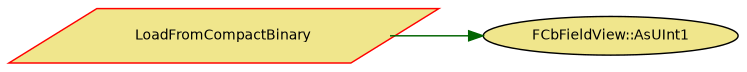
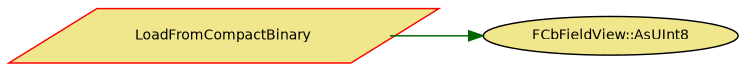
  digraph {
    rankdir=RL
    node [fillcolor=khaki fontname=Helvetica fontsize=10 style=filled]
-   n1 [color=black fontcolor=black height=0.2 label="FCbFieldView::AsUInt1" shape=ellipse width=0.4]
+   n1 [color=black fontcolor=black height=0.2 label="FCbFieldView::AsUInt8" shape=ellipse width=0.4]
    n2 [color=red height=0.2 label=LoadFromCompactBinary shape=parallelogram width=0.4]
    n1 -> n2 [color=darkgreen dir=back fontname=Helvetica fontsize=10 labelfontname=Helvetica labelfontsize=10 style=solid]
  }
